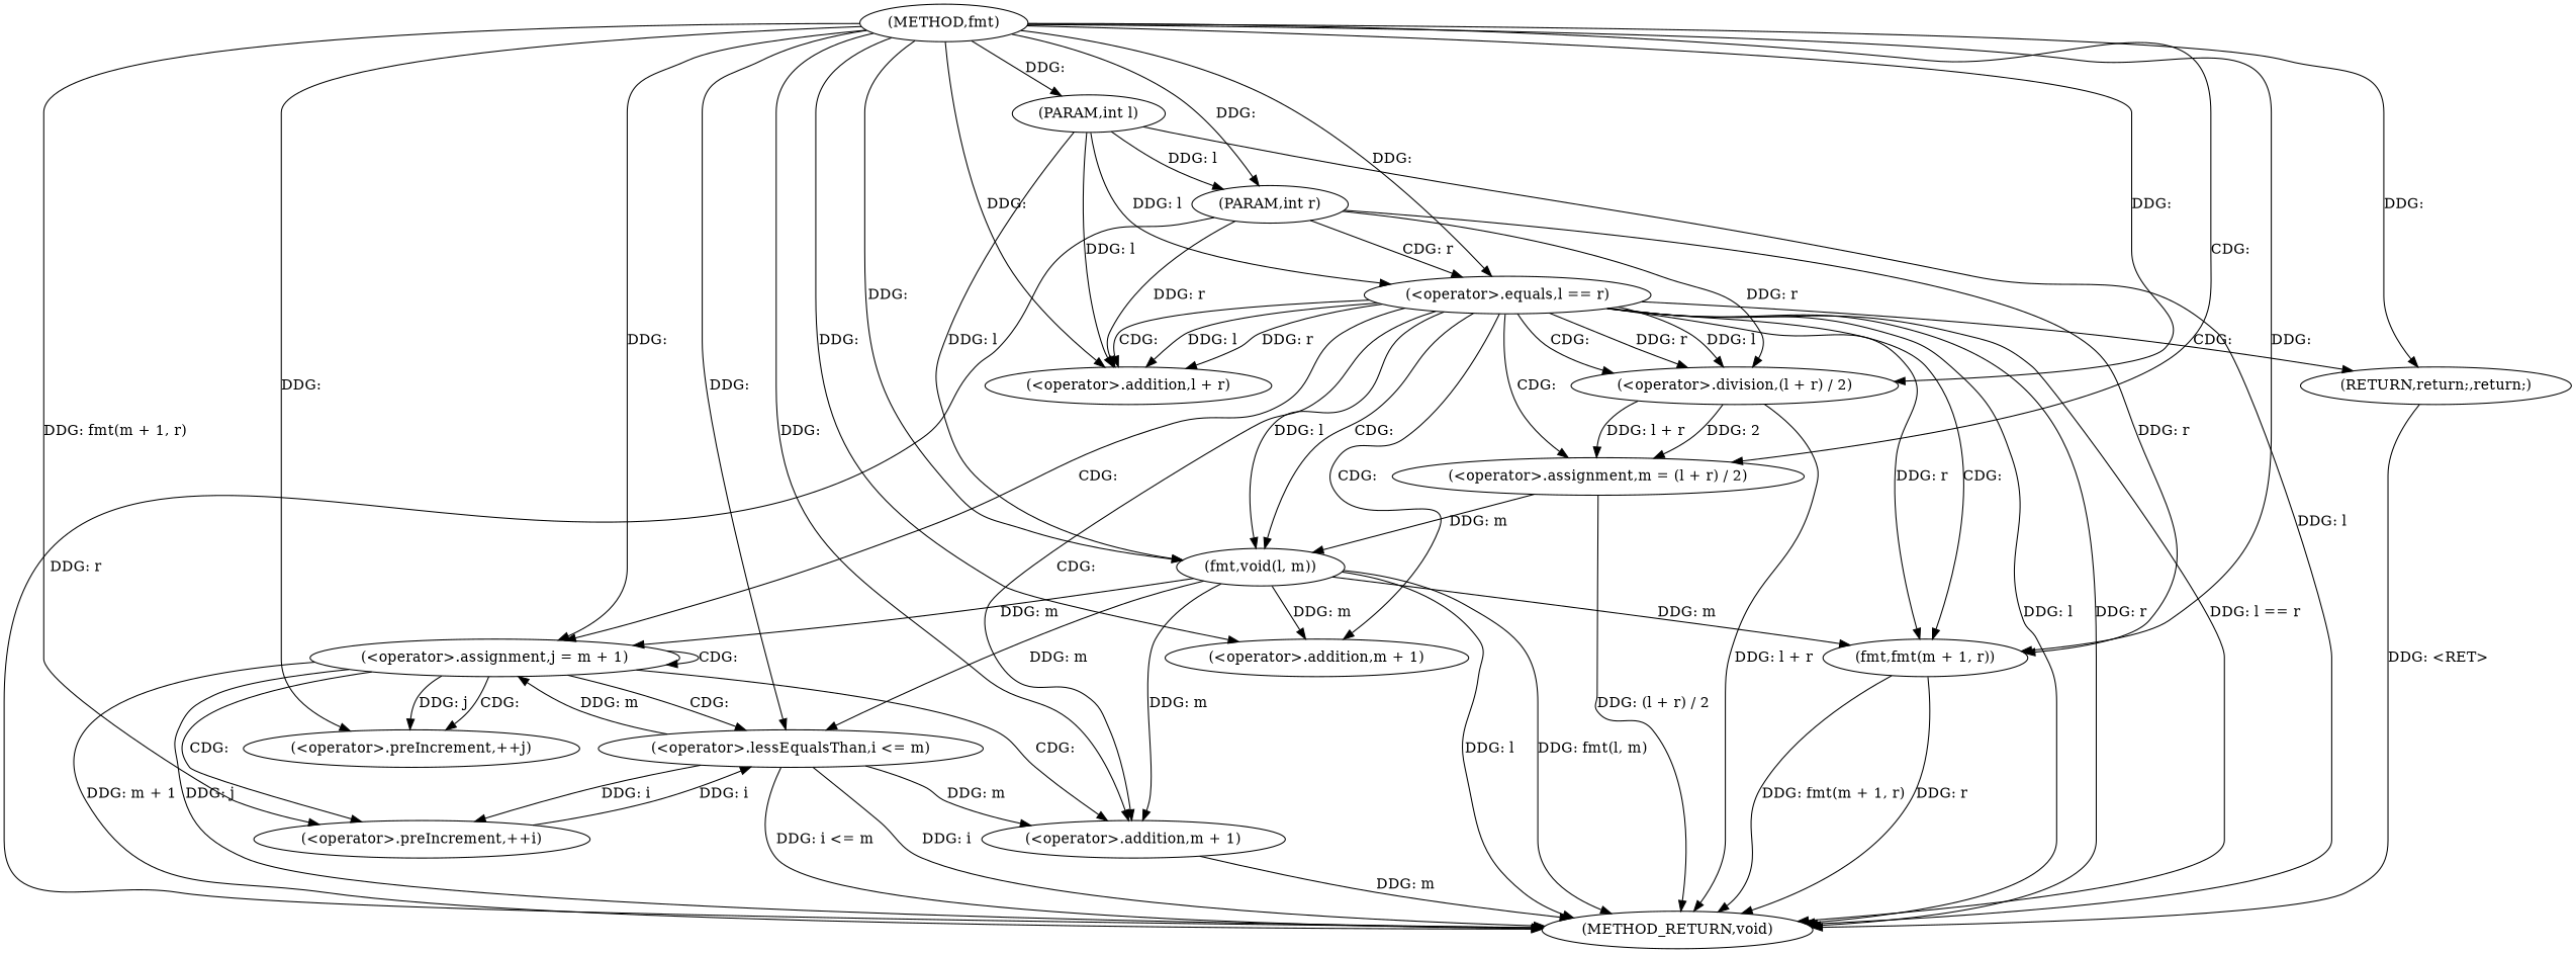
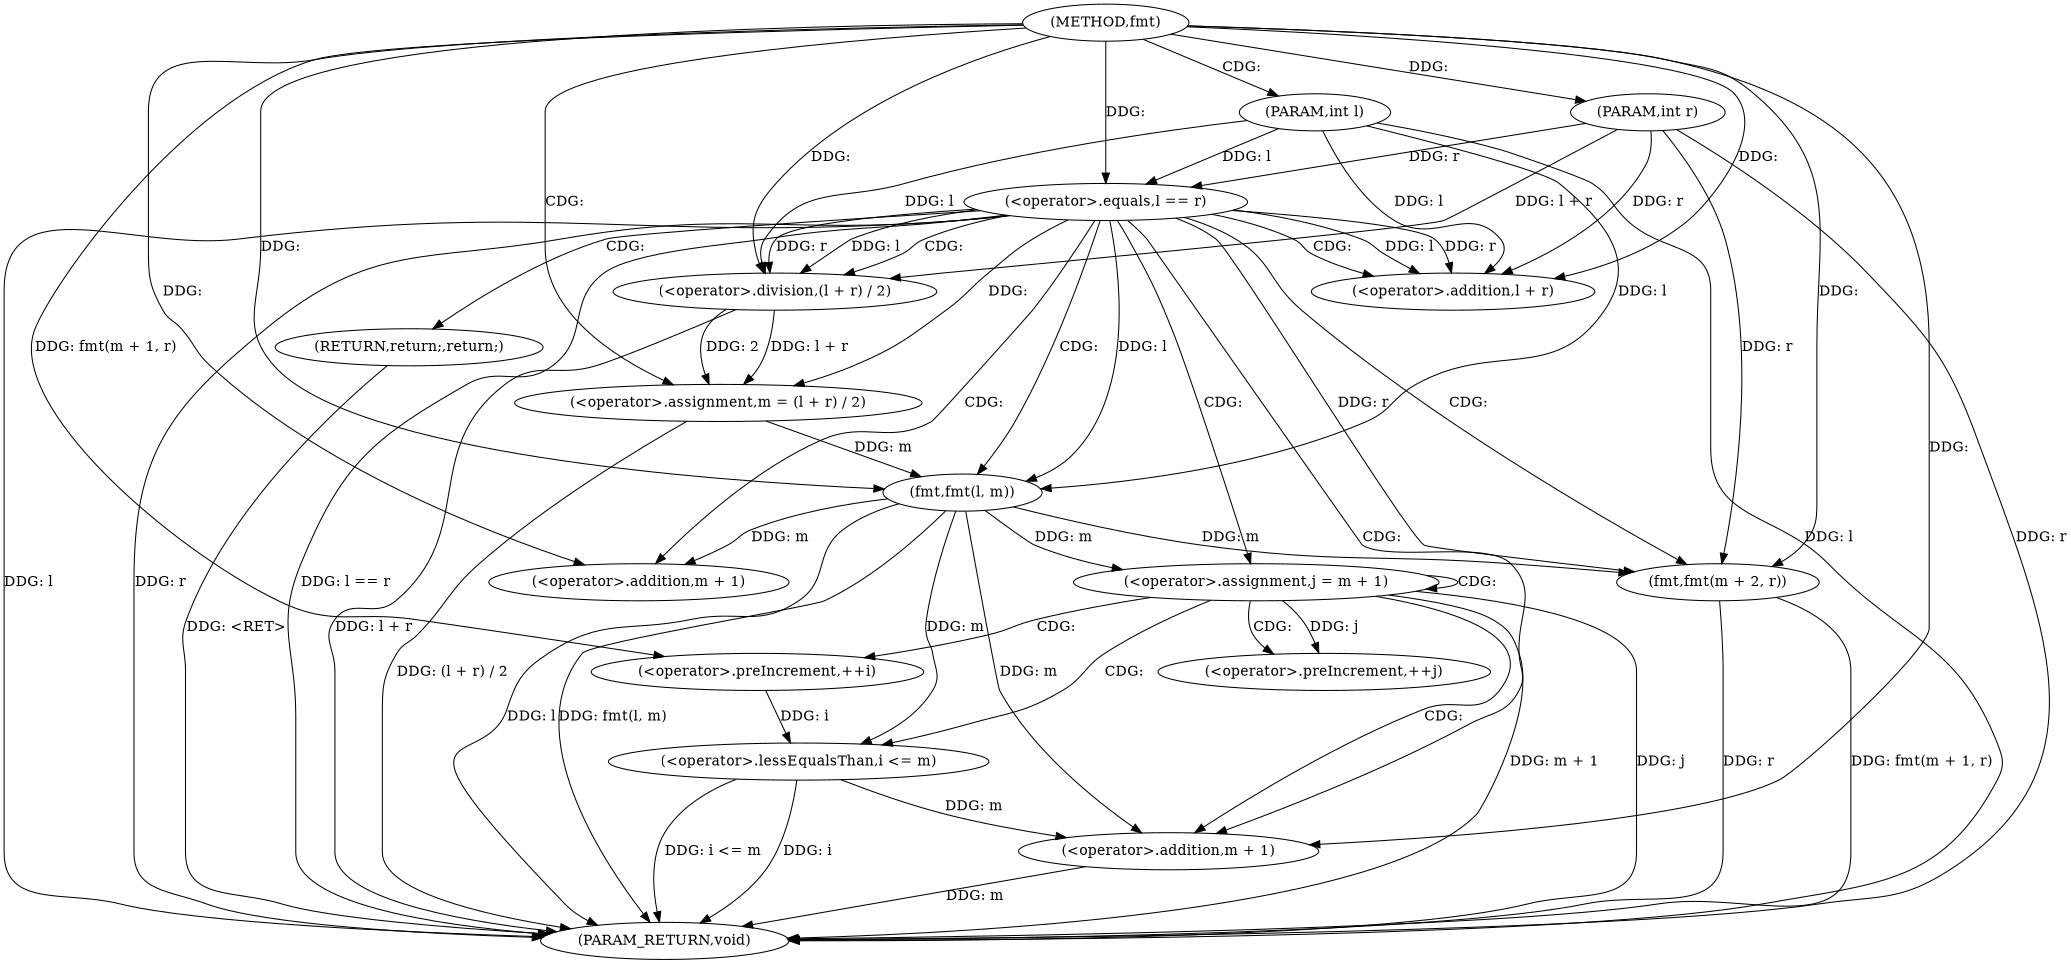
  digraph {
    n1 [label="(METHOD,fmt)"]
    n2 [label="(PARAM,int l)"]
    n3 [label="(PARAM,int r)"]
    n4 [label="(<operator>.assignment,m = (l + r) / 2)"]
-   n5 [label="(fmt,void(l, m))"]
-   n6 [label="(fmt,fmt(m + 1, r))"]
+   n5 [label="(fmt,fmt(l, m))"]
+   n6 [label="(fmt,fmt(m + 2, r))"]
    n7 [label="(<operator>.equals,l == r)"]
    n8 [label="(RETURN,return;,return;)"]
    n9 [label="(<operator>.assignment,j = m + 1)"]
    n10 [label="(<operator>.lessEqualsThan,i <= m)"]
    n11 [label="(<operator>.division,(l + r) / 2)"]
    n12 [label="(<operator>.addition,m + 1)"]
    n13 [label="(<operator>.preIncrement,++i)"]
    n14 [label="(<operator>.preIncrement,++j)"]
    n15 [label="(<operator>.addition,l + r)"]
    n16 [label="(<operator>.addition,m + 1)"]
-   n17 [label="(METHOD_RETURN,void)"]
-   n1 -> n2 [label="DDG: "]
+   n17 [label="(PARAM_RETURN,void)"]
+   n1 -> n2 [label="CDG: "]
    n1 -> n3 [label="DDG: "]
    n1 -> n4 [label="CDG: "]
    n1 -> n5 [label="DDG: "]
    n1 -> n6 [label="DDG: "]
    n1 -> n7 [label="DDG: "]
-   n1 -> n8 [label="DDG: "]
-   n1 -> n9 [label="DDG: "]
-   n1 -> n10 [label="DDG: "]
    n1 -> n11 [label="DDG: "]
    n1 -> n12 [label="DDG: "]
    n1 -> n13 [label="DDG: fmt(m + 1, r)"]
-   n1 -> n14 [label="DDG: "]
    n1 -> n15 [label="DDG: "]
    n1 -> n16 [label="DDG: "]
    n2 -> n5 [label="DDG: l"]
    n2 -> n7 [label="DDG: l"]
-   n2 -> n3 [label="DDG: l"]
+   n2 -> n11 [label="DDG: l"]
    n2 -> n15 [label="DDG: l"]
    n2 -> n17 [label="DDG: l"]
    n3 -> n6 [label="DDG: r"]
-   n3 -> n7 [label="CDG: r"]
-   n3 -> n11 [label="DDG: r"]
+   n3 -> n7 [label="DDG: r"]
+   n3 -> n11 [label="DDG: l + r"]
    n3 -> n15 [label="DDG: r"]
    n3 -> n17 [label="DDG: r"]
    n4 -> n5 [label="DDG: m"]
    n4 -> n17 [label="DDG: (l + r) / 2"]
    n5 -> n6 [label="DDG: m"]
    n5 -> n9 [label="DDG: m"]
    n5 -> n10 [label="DDG: m"]
    n5 -> n12 [label="DDG: m"]
    n5 -> n16 [label="DDG: m"]
    n5 -> n17 [label="DDG: l"]
    n5 -> n17 [label="DDG: fmt(l, m)"]
    n6 -> n17 [label="DDG: r"]
    n6 -> n17 [label="DDG: fmt(m + 1, r)"]
-   n7 -> n4 [label="CDG: "]
+   n7 -> n4 [label="DDG: "]
    n7 -> n5 [label="DDG: l"]
    n7 -> n5 [label="CDG: "]
    n7 -> n6 [label="DDG: r"]
    n7 -> n6 [label="CDG: "]
    n7 -> n8 [label="CDG: "]
    n7 -> n9 [label="CDG: "]
    n7 -> n11 [label="DDG: r"]
    n7 -> n11 [label="DDG: l"]
    n7 -> n11 [label="CDG: "]
    n7 -> n12 [label="CDG: "]
    n7 -> n15 [label="DDG: l"]
    n7 -> n15 [label="DDG: r"]
    n7 -> n15 [label="CDG: "]
    n7 -> n16 [label="CDG: "]
    n7 -> n17 [label="DDG: l"]
    n7 -> n17 [label="DDG: r"]
    n7 -> n17 [label="DDG: l == r"]
    n8 -> n17 [label="DDG: <RET>"]
    n9 -> n9 [label="CDG: "]
    n9 -> n10 [label="CDG: "]
    n9 -> n13 [label="CDG: "]
    n9 -> n14 [label="DDG: j"]
    n9 -> n14 [label="CDG: "]
    n9 -> n16 [label="CDG: "]
    n9 -> n17 [label="DDG: j"]
    n9 -> n17 [label="DDG: m + 1"]
-   n10 -> n9 [label="DDG: m"]
-   n10 -> n13 [label="DDG: i"]
    n10 -> n16 [label="DDG: m"]
    n10 -> n17 [label="DDG: i"]
    n10 -> n17 [label="DDG: i <= m"]
    n11 -> n4 [label="DDG: 2"]
    n11 -> n4 [label="DDG: l + r"]
    n11 -> n17 [label="DDG: l + r"]
    n13 -> n10 [label="DDG: i"]
    n16 -> n17 [label="DDG: m"]
  }
